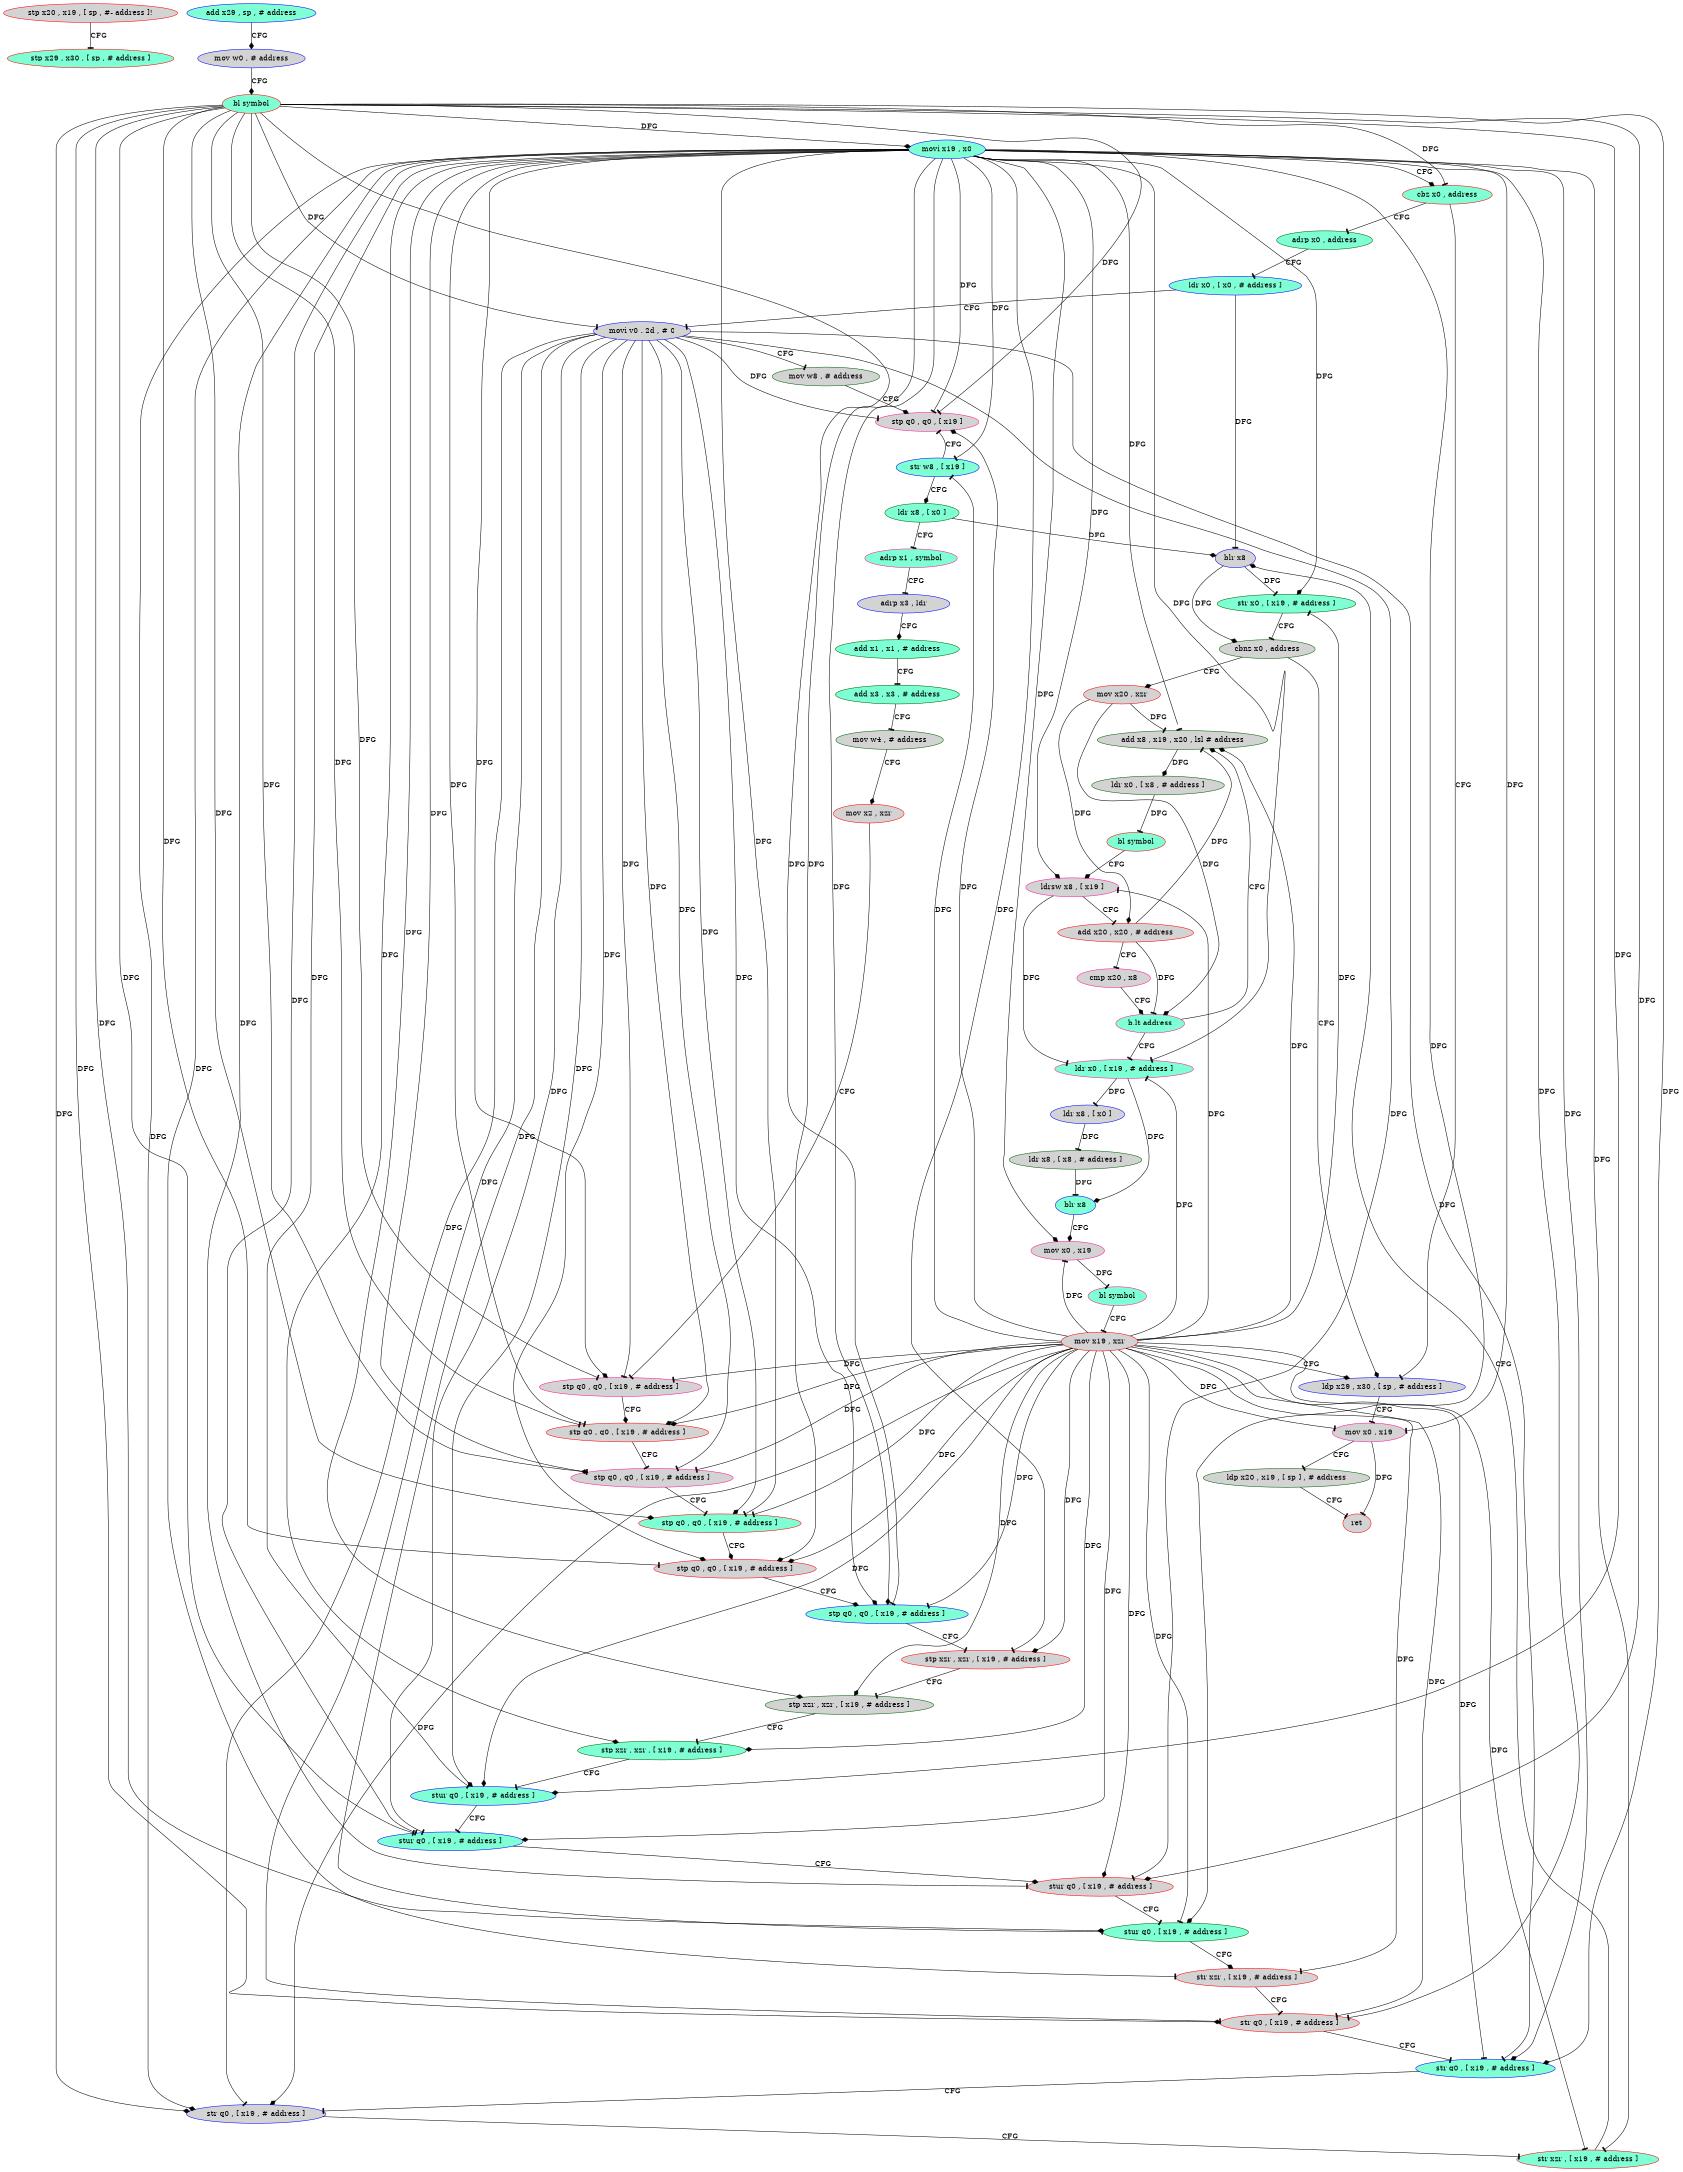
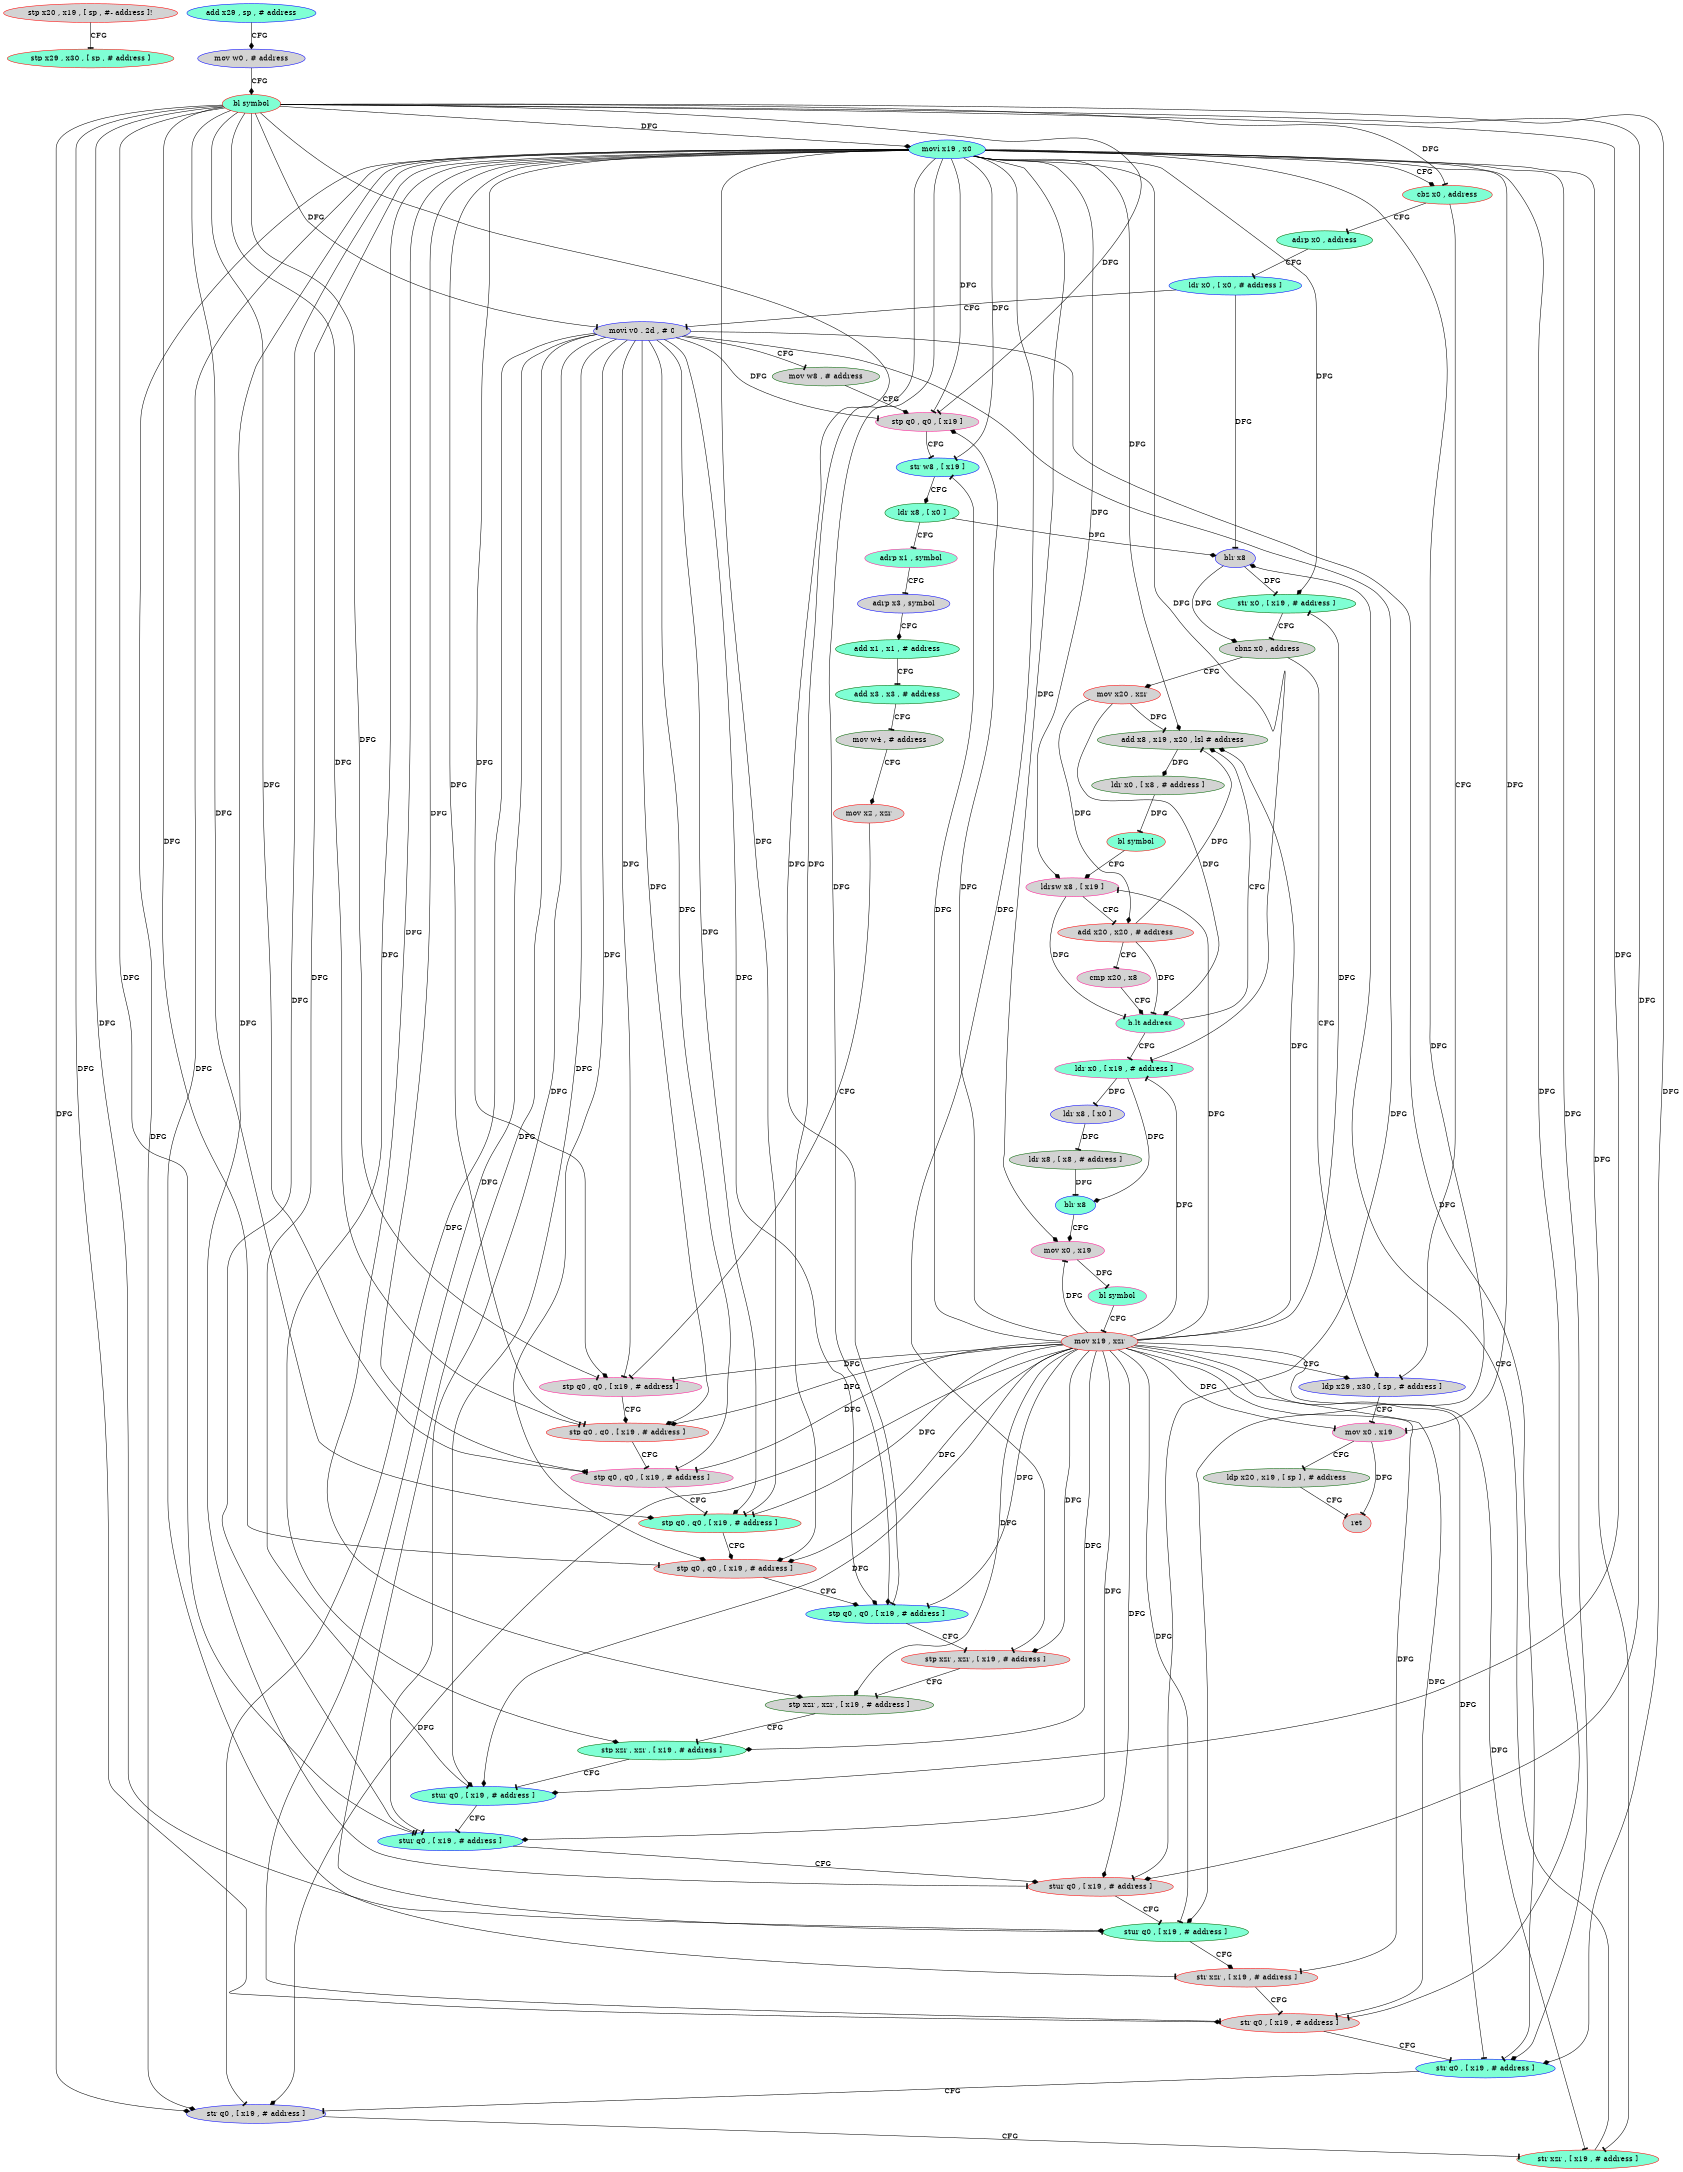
  digraph {
    node [color=red fillcolor=lightgrey style=filled]
    edge [arrowhead=tee]
    n1 [label="stp x20 , x19 , [ sp , #- address ]!"]
    n2 [fillcolor=aquamarine label="stp x29 , x30 , [ sp , # address ]"]
    n3 [color=blue fillcolor=aquamarine label="add x29 , sp , # address"]
    n4 [color=blue label="mov w0 , # address"]
    n5 [fillcolor=aquamarine label="bl symbol"]
    n6 [color=blue fillcolor=aquamarine label="movi x19 , x0"]
    n7 [fillcolor=aquamarine label="cbz x0 , address"]
    n8 [color=blue label="movi v0 . 2d , # 0"]
    n9 [color=deeppink label="stp q0 , q0 , [ x19 ]"]
    n10 [color=deeppink label="stp q0 , q0 , [ x19 , # address ]"]
    n11 [label="stp q0 , q0 , [ x19 , # address ]"]
    n12 [color=deeppink label="stp q0 , q0 , [ x19 , # address ]"]
    n13 [fillcolor=aquamarine label="stp q0 , q0 , [ x19 , # address ]"]
    n14 [label="stp q0 , q0 , [ x19 , # address ]"]
    n15 [color=blue fillcolor=aquamarine label="stp q0 , q0 , [ x19 , # address ]"]
    n16 [color=blue fillcolor=aquamarine label="stur q0 , [ x19 , # address ]"]
    n17 [color=blue fillcolor=aquamarine label="stur q0 , [ x19 , # address ]"]
    n18 [label="stur q0 , [ x19 , # address ]"]
    n19 [color=darkgreen fillcolor=aquamarine label="stur q0 , [ x19 , # address ]"]
    n20 [label="str q0 , [ x19 , # address ]"]
    n21 [color=blue fillcolor=aquamarine label="str q0 , [ x19 , # address ]"]
    n22 [color=blue label="str q0 , [ x19 , # address ]"]
    n23 [color=deeppink label="mov x0 , x19"]
    n24 [color=blue fillcolor=aquamarine label="str w8 , [ x19 ]"]
    n25 [label="stp xzr , xzr , [ x19 , # address ]"]
    n26 [color=darkgreen label="stp xzr , xzr , [ x19 , # address ]"]
    n27 [color=darkgreen fillcolor=aquamarine label="stp xzr , xzr , [ x19 , # address ]"]
    n28 [label="str xzr , [ x19 , # address ]"]
    n29 [fillcolor=aquamarine label="str xzr , [ x19 , # address ]"]
    n30 [color=darkgreen fillcolor=aquamarine label="str x0 , [ x19 , # address ]"]
    n31 [color=darkgreen label="add x8 , x19 , x20 , lsl # address"]
    n32 [color=deeppink label="ldrsw x8 , [ x19 ]"]
    n33 [color=deeppink fillcolor=aquamarine label="ldr x0 , [ x19 , # address ]"]
    n34 [color=deeppink label="mov x0 , x19"]
    n35 [color=blue label="ldp x29 , x30 , [ sp , # address ]"]
    n36 [color=darkgreen fillcolor=aquamarine label="adrp x0 , address"]
    n37 [color=darkgreen label="mov w8 , # address"]
    n38 [color=darkgreen label="ldp x20 , x19 , [ sp ] , # address"]
    n39 [label=ret]
    n40 [color=darkgreen fillcolor=aquamarine label="ldr x8 , [ x0 ]"]
    n41 [color=blue label="blr x8"]
    n42 [color=darkgreen label="cbnz x0 , address"]
    n43 [color=darkgreen label="ldr x0 , [ x8 , # address ]"]
    n44 [label="add x20 , x20 , # address"]
    n45 [color=deeppink fillcolor=aquamarine label="b.lt address"]
    n46 [color=blue label="ldr x8 , [ x0 ]"]
    n47 [color=blue fillcolor=aquamarine label="blr x8"]
    n48 [color=deeppink fillcolor=aquamarine label="bl symbol"]
    n49 [color=blue fillcolor=aquamarine label="ldr x0 , [ x0 , # address ]"]
    n50 [color=deeppink fillcolor=aquamarine label="adrp x1 , symbol"]
-   n51 [color=blue label="adrp x3 , ldr"]
+   n51 [color=blue label="adrp x3 , symbol"]
    n52 [color=darkgreen fillcolor=aquamarine label="add x1 , x1 , # address"]
    n53 [color=darkgreen fillcolor=aquamarine label="add x3 , x3 , # address"]
    n54 [color=darkgreen label="mov w4 , # address"]
    n55 [label="mov x2 , xzr"]
    n56 [label="mov x20 , xzr"]
    n57 [color=deeppink label="cmp x20 , x8"]
    n58 [fillcolor=aquamarine label="bl symbol"]
    n59 [color=darkgreen label="ldr x8 , [ x8 , # address ]"]
    n60 [label="mov x19 , xzr"]
    n1 -> n2 [label=CFG]
    n3 -> n4 [arrowhead=diamond label=CFG]
    n4 -> n5 [arrowhead=diamond label=CFG]
    n5 -> n6 [arrowhead=diamond label=DFG]
    n5 -> n7 [label=DFG]
    n5 -> n8 [label=DFG]
    n5 -> n9 [label=DFG]
    n5 -> n10 [label=DFG]
    n5 -> n11 [label=DFG]
    n5 -> n12 [label=DFG]
    n5 -> n13 [arrowhead=diamond label=DFG]
    n5 -> n14 [label=DFG]
    n5 -> n15 [label=DFG]
    n5 -> n16 [arrowhead=diamond label=DFG]
    n5 -> n17 [label=DFG]
    n5 -> n18 [arrowhead=diamond label=DFG]
    n5 -> n19 [arrowhead=diamond label=DFG]
    n5 -> n20 [arrowhead=diamond label=DFG]
    n5 -> n21 [arrowhead=diamond label=DFG]
    n5 -> n22 [arrowhead=diamond label=DFG]
    n6 -> n7 [arrowhead=diamond label=CFG]
    n6 -> n9 [label=DFG]
    n6 -> n10 [arrowhead=diamond label=DFG]
    n6 -> n11 [label=DFG]
    n6 -> n12 [arrowhead=diamond label=DFG]
    n6 -> n13 [label=DFG]
    n6 -> n14 [arrowhead=diamond label=DFG]
    n6 -> n15 [arrowhead=diamond label=DFG]
    n6 -> n16 [label=DFG]
    n6 -> n17 [label=DFG]
    n6 -> n18 [label=DFG]
    n6 -> n19 [arrowhead=diamond label=DFG]
    n6 -> n20 [label=DFG]
    n6 -> n21 [arrowhead=diamond label=DFG]
    n6 -> n22 [arrowhead=diamond label=DFG]
    n6 -> n23 [label=DFG]
    n6 -> n24 [label=DFG]
    n6 -> n25 [label=DFG]
    n6 -> n26 [arrowhead=diamond label=DFG]
    n6 -> n27 [arrowhead=diamond label=DFG]
    n6 -> n28 [label=DFG]
    n6 -> n29 [label=DFG]
    n6 -> n30 [arrowhead=diamond label=DFG]
-   n6 -> n31 [label=DFG]
+   n6 -> n31 [arrowhead=diamond label=DFG]
    n6 -> n32 [arrowhead=diamond label=DFG]
    n6 -> n33 [label=DFG]
    n6 -> n34 [arrowhead=diamond label=DFG]
    n7 -> n35 [label=CFG]
    n7 -> n36 [label=CFG]
    n8 -> n9 [label=DFG]
    n8 -> n10 [label=DFG]
    n8 -> n11 [arrowhead=diamond label=DFG]
    n8 -> n12 [label=DFG]
    n8 -> n13 [arrowhead=diamond label=DFG]
    n8 -> n14 [arrowhead=diamond label=DFG]
    n8 -> n15 [arrowhead=diamond label=DFG]
    n8 -> n16 [arrowhead=diamond label=DFG]
    n8 -> n17 [label=DFG]
    n8 -> n18 [label=DFG]
    n8 -> n19 [label=DFG]
    n8 -> n20 [label=DFG]
    n8 -> n21 [label=DFG]
    n8 -> n22 [label=DFG]
    n8 -> n37 [label=CFG]
-   n24 -> n9 [label=CFG]
+   n9 -> n24 [label=CFG]
    n10 -> n11 [arrowhead=diamond label=CFG]
    n11 -> n12 [label=CFG]
    n12 -> n13 [label=CFG]
    n13 -> n14 [arrowhead=diamond label=CFG]
    n14 -> n15 [arrowhead=diamond label=CFG]
    n15 -> n25 [label=CFG]
    n16 -> n17 [label=CFG]
    n17 -> n18 [arrowhead=diamond label=CFG]
    n18 -> n19 [label=CFG]
    n19 -> n28 [arrowhead=diamond label=CFG]
    n20 -> n21 [label=CFG]
    n21 -> n22 [label=CFG]
    n22 -> n29 [label=CFG]
    n23 -> n38 [label=CFG]
    n23 -> n39 [label=DFG]
    n24 -> n40 [arrowhead=diamond label=CFG]
    n25 -> n26 [label=CFG]
    n26 -> n27 [label=CFG]
    n27 -> n16 [label=CFG]
    n28 -> n20 [label=CFG]
    n29 -> n41 [arrowhead=diamond label=CFG]
    n30 -> n42 [label=CFG]
    n31 -> n43 [arrowhead=diamond label=DFG]
    n32 -> n44 [label=CFG]
-   n32 -> n33 [label=DFG]
+   n32 -> n45 [label=DFG]
    n33 -> n46 [label=DFG]
    n33 -> n47 [arrowhead=diamond label=DFG]
    n34 -> n48 [label=DFG]
    n35 -> n23 [label=CFG]
    n36 -> n49 [label=CFG]
    n37 -> n9 [arrowhead=diamond label=CFG]
    n38 -> n39 [label=CFG]
    n40 -> n41 [arrowhead=diamond label=DFG]
    n40 -> n50 [label=CFG]
    n41 -> n30 [label=DFG]
    n41 -> n42 [arrowhead=diamond label=DFG]
    n42 -> n35 [arrowhead=diamond label=CFG]
    n42 -> n56 [arrowhead=diamond label=CFG]
    n43 -> n58 [label=DFG]
    n44 -> n31 [label=DFG]
    n44 -> n45 [label=DFG]
    n44 -> n57 [label=CFG]
    n45 -> n31 [arrowhead=diamond label=CFG]
    n45 -> n33 [label=CFG]
    n46 -> n59 [label=DFG]
    n47 -> n34 [arrowhead=diamond label=CFG]
    n48 -> n60 [label=CFG]
    n49 -> n8 [label=CFG]
    n49 -> n41 [label=DFG]
    n50 -> n51 [label=CFG]
    n51 -> n52 [arrowhead=diamond label=CFG]
    n52 -> n53 [label=CFG]
    n53 -> n54 [label=CFG]
    n54 -> n55 [arrowhead=diamond label=CFG]
    n55 -> n10 [label=CFG]
    n56 -> n31 [label=DFG]
    n56 -> n44 [arrowhead=diamond label=DFG]
    n56 -> n45 [arrowhead=diamond label=DFG]
    n57 -> n45 [arrowhead=diamond label=CFG]
    n58 -> n32 [arrowhead=diamond label=CFG]
    n59 -> n47 [label=DFG]
    n60 -> n9 [arrowhead=diamond label=DFG]
    n60 -> n10 [label=DFG]
    n60 -> n11 [arrowhead=diamond label=DFG]
    n60 -> n12 [label=DFG]
    n60 -> n13 [label=DFG]
    n60 -> n14 [arrowhead=diamond label=DFG]
    n60 -> n15 [label=DFG]
    n60 -> n16 [arrowhead=diamond label=DFG]
    n60 -> n17 [arrowhead=diamond label=DFG]
    n60 -> n18 [arrowhead=diamond label=DFG]
    n60 -> n19 [label=DFG]
    n60 -> n20 [label=DFG]
    n60 -> n21 [label=DFG]
    n60 -> n22 [arrowhead=diamond label=DFG]
    n60 -> n23 [label=DFG]
    n60 -> n24 [label=DFG]
    n60 -> n25 [arrowhead=diamond label=DFG]
    n60 -> n26 [arrowhead=diamond label=DFG]
    n60 -> n27 [arrowhead=diamond label=DFG]
    n60 -> n28 [label=DFG]
    n60 -> n29 [label=DFG]
    n60 -> n30 [label=DFG]
    n60 -> n31 [arrowhead=diamond label=DFG]
    n60 -> n32 [label=DFG]
    n60 -> n33 [label=DFG]
    n60 -> n34 [label=DFG]
    n60 -> n35 [arrowhead=diamond label=CFG]
  }
